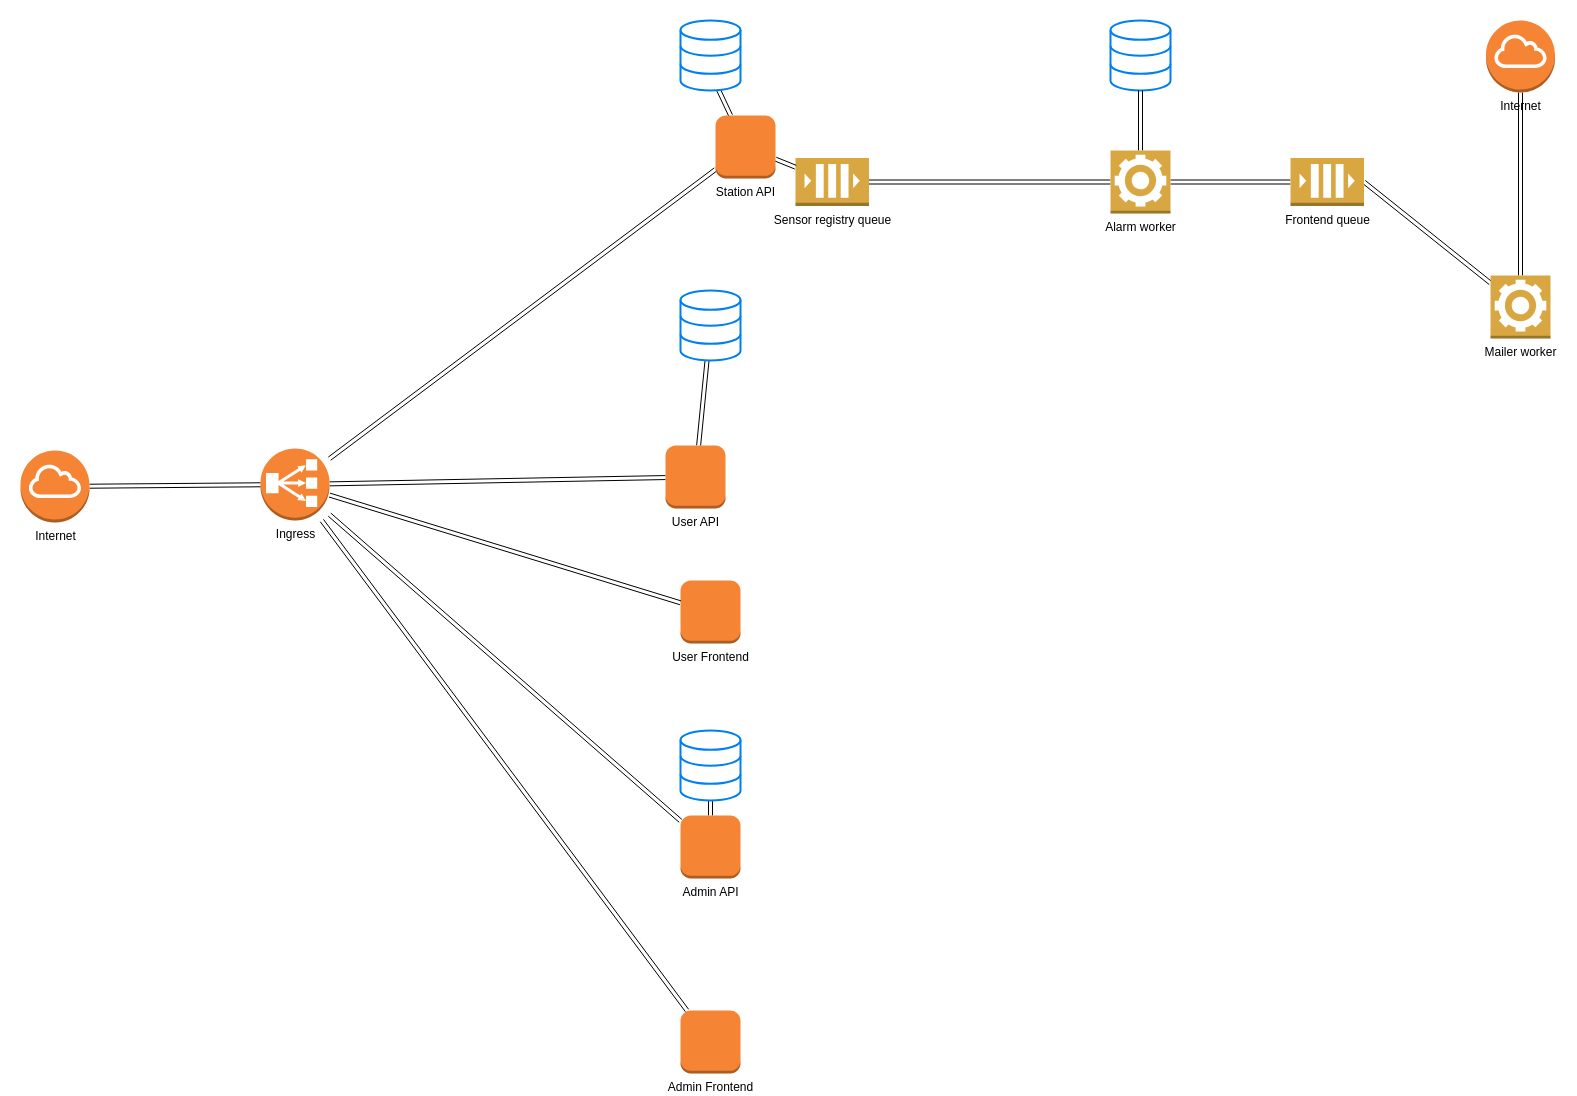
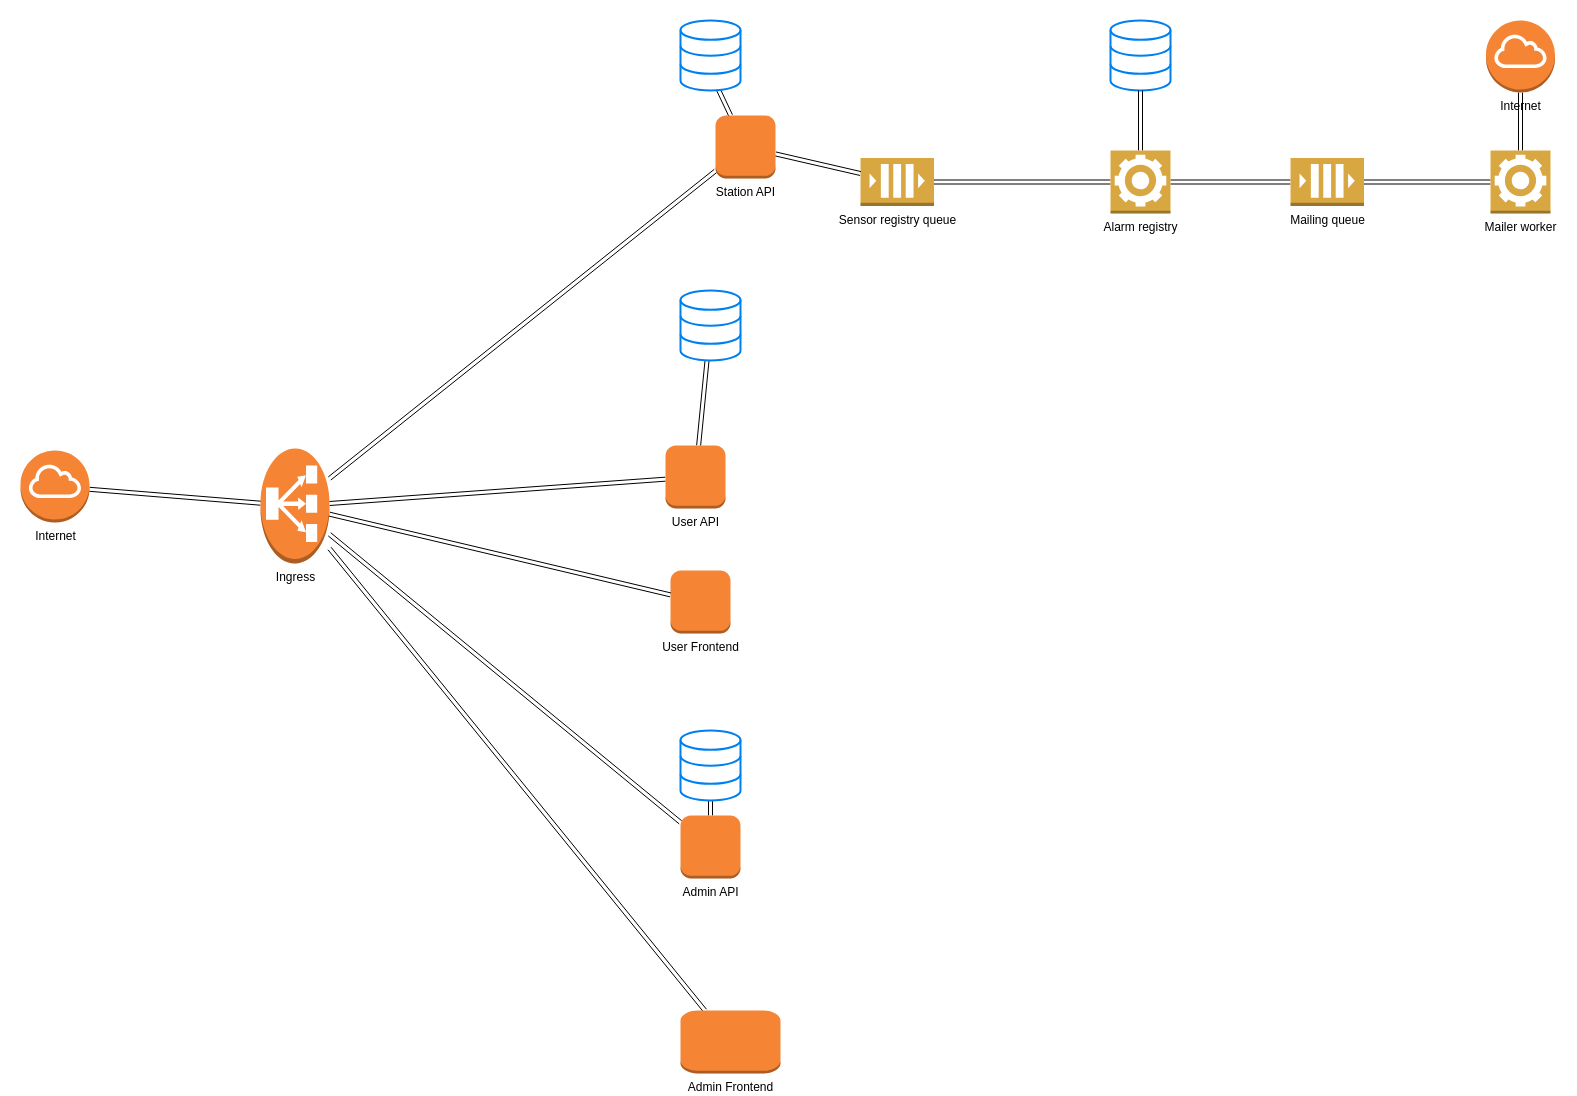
  <mxCell id="0" />
  <mxCell id="1" parent="0" />
  <mxCell id="2" style="rounded=0;orthogonalLoop=1;jettySize=auto;html=1;shape=link;" edge="1" parent="1" source="3" target="7"><mxGeometry relative="1" as="geometry" /></mxCell>
- <mxCell id="3" value="Sensor registry queue" style="outlineConnect=0;dashed=0;verticalLabelPosition=bottom;verticalAlign=top;align=center;html=1;shape=mxgraph.aws3.queue;fillColor=#D9A741;gradientColor=none;" vertex="1" parent="1"><mxGeometry x="795" y="157.5" width="73.5" height="48" as="geometry" /></mxCell>
+ <mxCell id="3" value="Sensor registry queue" style="outlineConnect=0;dashed=0;verticalLabelPosition=bottom;verticalAlign=top;align=center;html=1;shape=mxgraph.aws3.queue;fillColor=#D9A741;gradientColor=none;" vertex="1" parent="1"><mxGeometry x="860" y="157.5" width="73.5" height="48" as="geometry" /></mxCell>
  <mxCell id="4" value="" style="html=1;verticalLabelPosition=bottom;align=center;labelBackgroundColor=#ffffff;verticalAlign=top;strokeWidth=2;strokeColor=#0080F0;shadow=0;dashed=0;shape=mxgraph.ios7.icons.data;" vertex="1" parent="1"><mxGeometry x="1110" y="20" width="60" height="70" as="geometry" /></mxCell>
  <mxCell id="5" style="rounded=0;orthogonalLoop=1;jettySize=auto;html=1;endArrow=none;endFill=0;shape=link;" edge="1" parent="1" source="7" target="4"><mxGeometry relative="1" as="geometry" /></mxCell>
  <mxCell id="6" style="rounded=0;orthogonalLoop=1;jettySize=auto;html=1;exitX=1;exitY=0.5;exitDx=0;exitDy=0;exitPerimeter=0;shape=link;" edge="1" parent="1" source="7" target="23"><mxGeometry relative="1" as="geometry" /></mxCell>
- <mxCell id="7" value="Alarm worker" style="outlineConnect=0;dashed=0;verticalLabelPosition=bottom;verticalAlign=top;align=center;html=1;shape=mxgraph.aws3.worker;fillColor=#D9A741;gradientColor=none;" vertex="1" parent="1"><mxGeometry x="1110" y="150" width="60" height="63" as="geometry" /></mxCell>
- <mxCell id="8" value="User Frontend" style="outlineConnect=0;dashed=0;verticalLabelPosition=bottom;verticalAlign=top;align=center;html=1;shape=mxgraph.aws3.instance;fillColor=#F58534;gradientColor=none;" vertex="1" parent="1"><mxGeometry x="680" y="580" width="60" height="63" as="geometry" /></mxCell>
+ <mxCell id="7" value="Alarm registry" style="outlineConnect=0;dashed=0;verticalLabelPosition=bottom;verticalAlign=top;align=center;html=1;shape=mxgraph.aws3.worker;fillColor=#D9A741;gradientColor=none;" vertex="1" parent="1"><mxGeometry x="1110" y="150" width="60" height="63" as="geometry" /></mxCell>
+ <mxCell id="8" value="User Frontend" style="outlineConnect=0;dashed=0;verticalLabelPosition=bottom;verticalAlign=top;align=center;html=1;shape=mxgraph.aws3.instance;fillColor=#F58534;gradientColor=none;" vertex="1" parent="1"><mxGeometry x="670" y="570" width="60" height="63" as="geometry" /></mxCell>
  <mxCell id="9" style="rounded=0;orthogonalLoop=1;jettySize=auto;html=1;shape=link;" edge="1" parent="1" source="20" target="3"><mxGeometry relative="1" as="geometry"><mxPoint x="960" y="204" as="sourcePoint" /></mxGeometry></mxCell>
  <mxCell id="10" style="rounded=0;orthogonalLoop=1;jettySize=auto;html=1;shape=link;" edge="1" parent="1" source="14" target="8"><mxGeometry relative="1" as="geometry" /></mxCell>
  <mxCell id="11" style="rounded=0;orthogonalLoop=1;jettySize=auto;html=1;shape=link;" edge="1" parent="1" source="14" target="16"><mxGeometry relative="1" as="geometry" /></mxCell>
  <mxCell id="12" style="rounded=0;orthogonalLoop=1;jettySize=auto;html=1;shape=link;" edge="1" parent="1" source="14" target="28"><mxGeometry relative="1" as="geometry" /></mxCell>
  <mxCell id="13" style="rounded=0;orthogonalLoop=1;jettySize=auto;html=1;shape=link;" edge="1" parent="1" source="14" target="26"><mxGeometry relative="1" as="geometry" /></mxCell>
- <mxCell id="14" value="Ingress" style="outlineConnect=0;dashed=0;verticalLabelPosition=bottom;verticalAlign=top;align=center;html=1;shape=mxgraph.aws3.classic_load_balancer;fillColor=#F58534;gradientColor=none;" vertex="1" parent="1"><mxGeometry x="260" y="448" width="69" height="72" as="geometry" /></mxCell>
+ <mxCell id="14" value="Ingress" style="outlineConnect=0;dashed=0;verticalLabelPosition=bottom;verticalAlign=top;align=center;html=1;shape=mxgraph.aws3.classic_load_balancer;fillColor=#F58534;gradientColor=none;" vertex="1" parent="1"><mxGeometry x="260" y="448" width="69" height="115" as="geometry" /></mxCell>
  <mxCell id="15" style="rounded=0;orthogonalLoop=1;jettySize=auto;html=1;shape=link;" edge="1" parent="1" source="16" target="17"><mxGeometry relative="1" as="geometry"><mxPoint x="760" y="210" as="sourcePoint" /></mxGeometry></mxCell>
  <mxCell id="16" value="User API" style="outlineConnect=0;dashed=0;verticalLabelPosition=bottom;verticalAlign=top;align=center;html=1;shape=mxgraph.aws3.instance;fillColor=#F58534;gradientColor=none;" vertex="1" parent="1"><mxGeometry x="665" y="445" width="60" height="63" as="geometry" /></mxCell>
  <mxCell id="17" value="" style="html=1;verticalLabelPosition=bottom;align=center;labelBackgroundColor=#ffffff;verticalAlign=top;strokeWidth=2;strokeColor=#0080F0;shadow=0;dashed=0;shape=mxgraph.ios7.icons.data;" vertex="1" parent="1"><mxGeometry x="680" y="290" width="60" height="70" as="geometry" /></mxCell>
  <mxCell id="18" style="rounded=0;orthogonalLoop=1;jettySize=auto;html=1;shape=link;" edge="1" parent="1" source="20" target="14"><mxGeometry relative="1" as="geometry" /></mxCell>
  <mxCell id="19" style="rounded=0;orthogonalLoop=1;jettySize=auto;html=1;entryX=0.517;entryY=0.779;entryDx=0;entryDy=0;entryPerimeter=0;shape=link;" edge="1" parent="1" source="20" target="21"><mxGeometry relative="1" as="geometry" /></mxCell>
  <mxCell id="20" value="Station API" style="outlineConnect=0;dashed=0;verticalLabelPosition=bottom;verticalAlign=top;align=center;html=1;shape=mxgraph.aws3.instance;fillColor=#F58534;gradientColor=none;" vertex="1" parent="1"><mxGeometry x="715" y="115" width="60" height="63" as="geometry" /></mxCell>
  <mxCell id="21" value="" style="html=1;verticalLabelPosition=bottom;align=center;labelBackgroundColor=#ffffff;verticalAlign=top;strokeWidth=2;strokeColor=#0080F0;shadow=0;dashed=0;shape=mxgraph.ios7.icons.data;" vertex="1" parent="1"><mxGeometry x="680" y="20" width="60" height="70" as="geometry" /></mxCell>
  <mxCell id="22" style="rounded=0;orthogonalLoop=1;jettySize=auto;html=1;exitX=1;exitY=0.5;exitDx=0;exitDy=0;exitPerimeter=0;shape=link;" edge="1" parent="1" source="23" target="25"><mxGeometry relative="1" as="geometry" /></mxCell>
- <mxCell id="23" value="Frontend queue" style="outlineConnect=0;dashed=0;verticalLabelPosition=bottom;verticalAlign=top;align=center;html=1;shape=mxgraph.aws3.queue;fillColor=#D9A741;gradientColor=none;" vertex="1" parent="1"><mxGeometry x="1290" y="157.5" width="73.5" height="48" as="geometry" /></mxCell>
+ <mxCell id="23" value="Mailing queue" style="outlineConnect=0;dashed=0;verticalLabelPosition=bottom;verticalAlign=top;align=center;html=1;shape=mxgraph.aws3.queue;fillColor=#D9A741;gradientColor=none;" vertex="1" parent="1"><mxGeometry x="1290" y="157.5" width="73.5" height="48" as="geometry" /></mxCell>
  <mxCell id="24" style="rounded=0;orthogonalLoop=1;jettySize=auto;html=1;shape=link;" edge="1" parent="1" source="25" target="32"><mxGeometry relative="1" as="geometry" /></mxCell>
- <mxCell id="25" value="Mailer worker" style="outlineConnect=0;dashed=0;verticalLabelPosition=bottom;verticalAlign=top;align=center;html=1;shape=mxgraph.aws3.worker;fillColor=#D9A741;gradientColor=none;" vertex="1" parent="1"><mxGeometry x="1490" y="275" width="60" height="63" as="geometry" /></mxCell>
- <mxCell id="26" value="Admin Frontend" style="outlineConnect=0;dashed=0;verticalLabelPosition=bottom;verticalAlign=top;align=center;html=1;shape=mxgraph.aws3.instance;fillColor=#F58534;gradientColor=none;" vertex="1" parent="1"><mxGeometry x="680" y="1010" width="60" height="63" as="geometry" /></mxCell>
+ <mxCell id="25" value="Mailer worker" style="outlineConnect=0;dashed=0;verticalLabelPosition=bottom;verticalAlign=top;align=center;html=1;shape=mxgraph.aws3.worker;fillColor=#D9A741;gradientColor=none;" vertex="1" parent="1"><mxGeometry x="1490" y="150" width="60" height="63" as="geometry" /></mxCell>
+ <mxCell id="26" value="Admin Frontend" style="outlineConnect=0;dashed=0;verticalLabelPosition=bottom;verticalAlign=top;align=center;html=1;shape=mxgraph.aws3.instance;fillColor=#F58534;gradientColor=none;" vertex="1" parent="1"><mxGeometry x="680" y="1010" width="100" height="63" as="geometry" /></mxCell>
  <mxCell id="27" style="rounded=0;orthogonalLoop=1;jettySize=auto;html=1;shape=link;" edge="1" parent="1" source="28" target="29"><mxGeometry relative="1" as="geometry"><mxPoint x="760" y="650" as="sourcePoint" /></mxGeometry></mxCell>
  <mxCell id="28" value="Admin API" style="outlineConnect=0;dashed=0;verticalLabelPosition=bottom;verticalAlign=top;align=center;html=1;shape=mxgraph.aws3.instance;fillColor=#F58534;gradientColor=none;" vertex="1" parent="1"><mxGeometry x="680" y="815" width="60" height="63" as="geometry" /></mxCell>
  <mxCell id="29" value="" style="html=1;verticalLabelPosition=bottom;align=center;labelBackgroundColor=#ffffff;verticalAlign=top;strokeWidth=2;strokeColor=#0080F0;shadow=0;dashed=0;shape=mxgraph.ios7.icons.data;" vertex="1" parent="1"><mxGeometry x="680" y="730" width="60" height="70" as="geometry" /></mxCell>
  <mxCell id="30" style="rounded=0;orthogonalLoop=1;jettySize=auto;html=1;shape=link;" edge="1" parent="1" source="31" target="14"><mxGeometry relative="1" as="geometry" /></mxCell>
  <mxCell id="31" value="Internet" style="outlineConnect=0;dashed=0;verticalLabelPosition=bottom;verticalAlign=top;align=center;html=1;shape=mxgraph.aws3.internet_gateway;fillColor=#F58534;gradientColor=none;" vertex="1" parent="1"><mxGeometry x="20" y="450" width="69" height="72" as="geometry" /></mxCell>
  <mxCell id="32" value="Internet" style="outlineConnect=0;dashed=0;verticalLabelPosition=bottom;verticalAlign=top;align=center;html=1;shape=mxgraph.aws3.internet_gateway;fillColor=#F58534;gradientColor=none;" vertex="1" parent="1"><mxGeometry x="1485.5" y="20" width="69" height="72" as="geometry" /></mxCell>
